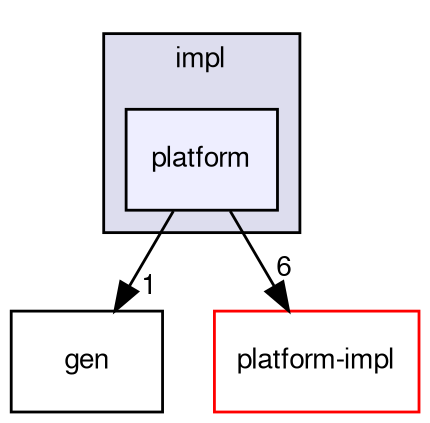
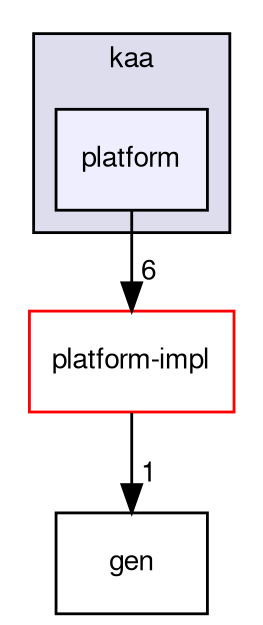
  digraph {
    compound=true
    node [fontname=FreeSans fontsize=10 shape=box]
    edge [labeldistance=1.5 labelfontname=FreeSans labelfontsize=10]
    n1 [fillcolor="#eeeeff" label=platform pencolor=black style=filled]
    n2 [label=gen]
    n3 [color=red label="platform-impl"]
    subgraph cluster_1 {
      bgcolor="#ddddee"
      fontname=FreeSans
      fontsize=10
-     label=impl
+     label=kaa
      pencolor=black
      n1
    }
-   n1 -> n2 [headlabel=1]
+   n3 -> n2 [headlabel=1]
    n1 -> n3 [headlabel=6]
  }
